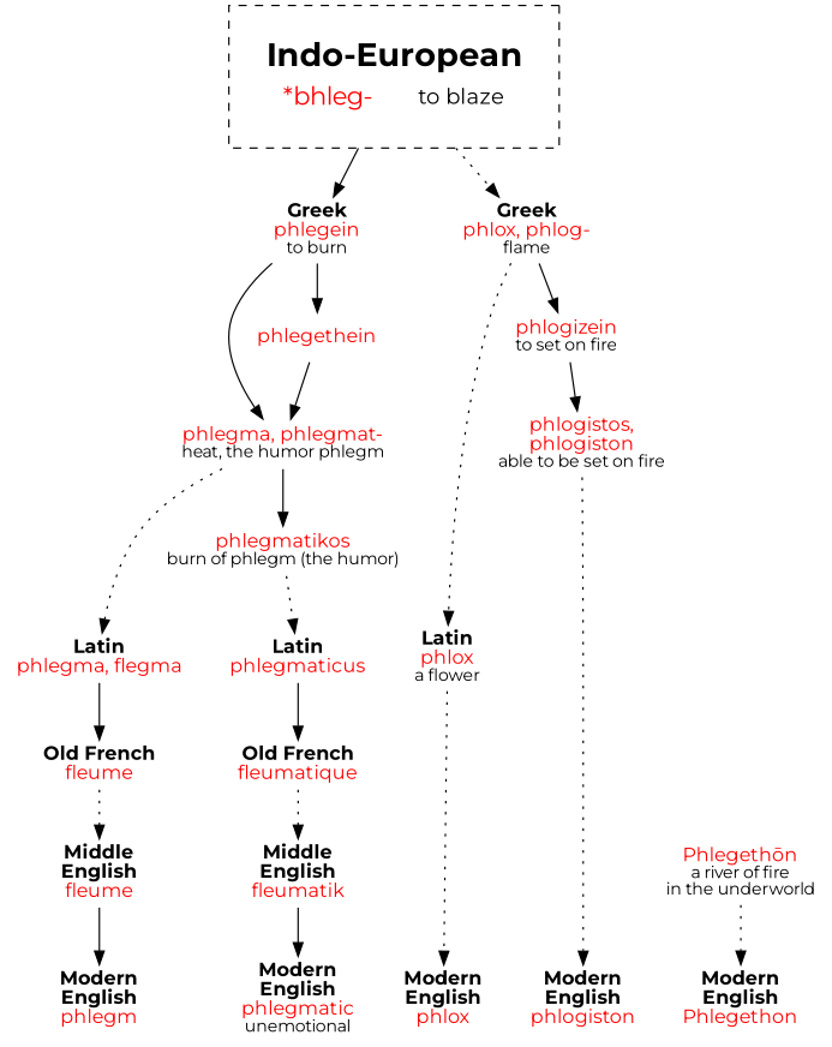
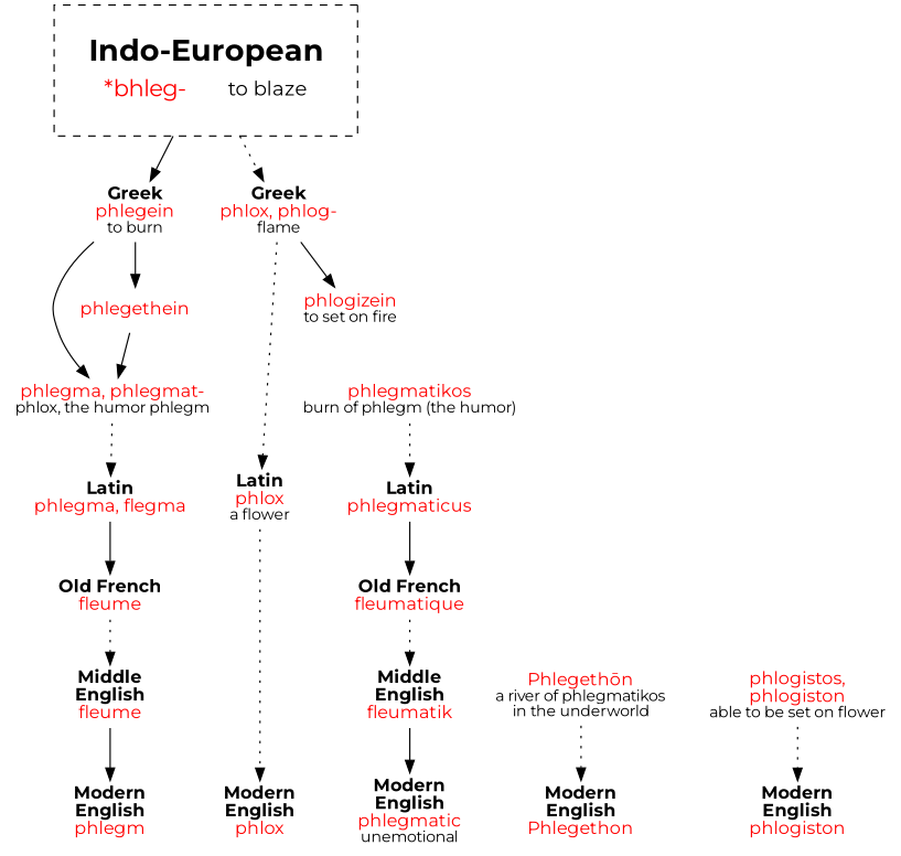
  strict digraph {
    fontname=Montserrat
    node [fontname=Montserrat shape=none]
    edge [fontname=Montserrat]
    n1 [label=<<b>Modern<br/>English</b><br/><font color="red">phlegm</font>>]
    n2 [label=<<b>Modern<br/>English</b><br/><font color="red">phlegmatic</font><br/><font point-size="12">unemotional</font>>]
    n3 [label=<<b>Modern<br/>English</b><br/><font color="red">Phlegethon</font>>]
    n4 [label=<<b>Modern<br/>English</b><br/><font color="red">phlox</font>>]
    n5 [label=<<b>Modern<br/>English</b><br/><font color="red">phlogiston</font>>]
    n6 [label=<<b>Greek</b><br/><font color="red">phlegein</font><br/><font point-size="12">to burn</font>>]
    n7 [label=<<b>Greek</b><br/><font color="red">phlox, phlog-</font><br/><font point-size="12">flame</font>>]
    n8 [label=<<b>Latin</b><br/><font color="red">phlegma, flegma</font>>]
    n9 [label=<<b>Latin</b><br/><font color="red">phlegmaticus</font>>]
    n10 [label=<<b>Latin</b><br/><font color="red">phlox</font><br/><font point-size="12">a flower</font>>]
    n11 [label=<<b>Old French</b><br/><font color="red">fleume</font>>]
    n12 [label=<<b>Old French</b><br/><font color="red">fleumatique</font>>]
-   n13 [label=<<font color="red">phlegma, phlegmat-</font><br/><font point-size="12">heat, the humor phlegm</font>>]
+   n13 [label=<<font color="red">phlegma, phlegmat-</font><br/><font point-size="12">phlox, the humor phlegm</font>>]
    n14 [label=<<font color="red">phlegethein</font>>]
    n15 [label=<<font color="red">phlogizein</font><br/><font point-size="12">to set on fire</font>>]
    n16 [label=<<b>Middle<br/>English</b><br/><font color="red">fleume</font>>]
    n17 [label=<<b>Middle<br/>English</b><br/><font color="red">fleumatik</font>>]
    n18 [label=<<table border="0"><tr><td colspan="2"><font point-size="24"><b>Indo-European</b></font></td></tr><tr><td><font point-size="18" color="red">*bhleg-</font></td><td><font point-size="16">to blaze</font></td></tr></table>> margin=.3 peripheries=1 shape=rect style=dashed]
    n19 [label=<<font color="red">phlegmatikos</font><br/><font point-size="12">burn of phlegm (the humor)</font>>]
-   n20 [label=<<font color="red">Phlegethōn</font><br/><font point-size="12">a river of fire<br/>in the underworld</font>>]
-   n21 [label=<<font color="red">phlogistos,<br/>phlogiston</font><br/><font point-size="12">able to be set on fire</font>>]
+   n20 [label=<<font color="red">Phlegethōn</font><br/><font point-size="12">a river of phlegmatikos<br/>in the underworld</font>>]
+   n21 [label=<<font color="red">phlogistos,<br/>phlogiston</font><br/><font point-size="12">able to be set on flower</font>>]
    subgraph sub_1 {
      rank=same
      n1
      n2
      n3
      n4
      n5
    }
    subgraph sub_2 {
      rank=same
      n6
      n7
    }
    subgraph sub_3 {
      rank=same
      n8
      n9
      n10
    }
    subgraph sub_4 {
      rank=same
      n11
      n12
    }
    n6 -> n13
    n6 -> n14 [weight=2]
    n7 -> n10 [style=dotted]
    n7 -> n15 [weight=2]
    n8 -> n11
    n9 -> n12
    n10 -> n4 [style=dotted]
    n11 -> n16 [style=dotted]
    n12 -> n17 [style=dotted]
    n13 -> n8 [style=dotted]
-   n13 -> n19
    n14 -> n13 [weight=2]
-   n15 -> n21 [weight=2]
    n16 -> n1
    n17 -> n2
    n18 -> n6
    n18 -> n7 [style=dotted]
    n19 -> n9 [style=dotted]
    n20 -> n3 [style=dotted]
    n21 -> n5 [style=dotted]
  }
